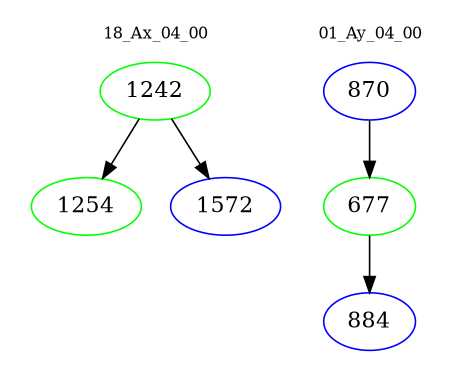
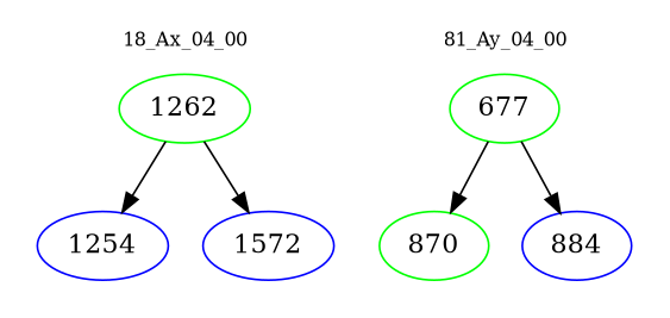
  digraph {
    node [color=green]
    edge [color=black]
-   n1 [label=1242]
-   n2 [label=1254]
+   n1 [label=1262]
+   n2 [color=blue label=1254]
    n3 [color=blue label=1572]
    n4 [label=677]
-   n5 [color=blue label=870]
+   n5 [label=870]
    n6 [color=blue label=884]
    subgraph cluster_1 {
      color=white
      fontsize=10
      label="18_Ax_04_00"
      n1
      n2
      n3
    }
    subgraph cluster_2 {
      color=white
      fontsize=10
-     label="01_Ay_04_00"
+     label="81_Ay_04_00"
      n4
      n5
      n6
    }
    n1 -> n2
    n1 -> n3
-   n5 -> n4
+   n4 -> n5
    n4 -> n6
  }
